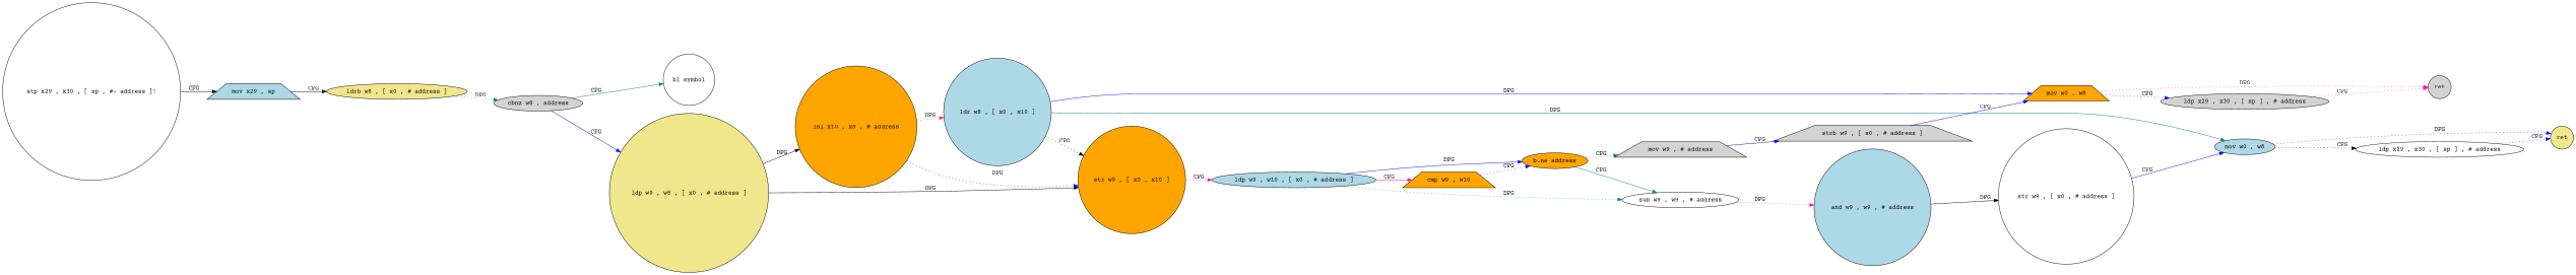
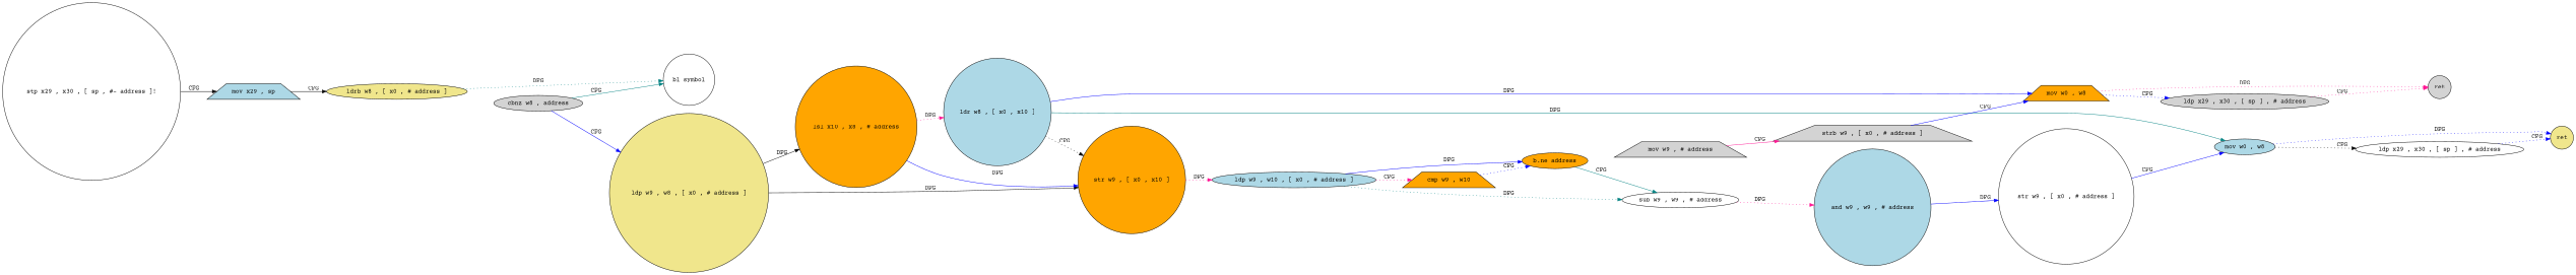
  digraph {
    fontname="Courier Prime"
    rankdir=LR
    node [fillcolor=white fontname="Courier Prime" shape=circle style=filled]
    edge [color=blue fontname="Courier Prime" style=solid]
    n1 [label="stp x29 , x30 , [ sp , #- address ]!"]
    n2 [fillcolor=lightblue label="mov x29 , sp" shape=trapezium]
    n3 [fillcolor=khaki label="ldrb w8 , [ x0 , # address ]" shape=ellipse]
    n4 [fillcolor=lightgrey label="cbnz w8 , address" shape=ellipse]
    n5 [label="bl symbol"]
    n6 [fillcolor=khaki label="ldp w9 , w8 , [ x0 , # address ]"]
    n7 [fillcolor=orange label="lsl x10 , x8 , # address"]
    n8 [fillcolor=orange label="str w9 , [ x0 , x10 ]"]
    n9 [fillcolor=lightblue label="ldr w8 , [ x0 , x10 ]"]
    n10 [fillcolor=lightblue label="ldp w9 , w10 , [ x0 , # address ]" shape=ellipse]
    n11 [fillcolor=lightblue label="mov w0 , w8" shape=ellipse]
    n12 [fillcolor=orange label="mov w0 , w8" shape=trapezium]
    n13 [label="ldp x29 , x30 , [ sp ] , # address" shape=ellipse]
    n14 [fillcolor=khaki label=ret]
    n15 [fillcolor=lightgrey label="ldp x29 , x30 , [ sp ] , # address" shape=ellipse]
    n16 [fillcolor=lightgrey label=ret]
    n17 [fillcolor=orange label="cmp w9 , w10" shape=trapezium]
    n18 [fillcolor=orange label="b.ne address" shape=ellipse]
    n19 [label="sub w9 , w9 , # address" shape=ellipse]
    n20 [fillcolor=lightgrey label="mov w9 , # address" shape=trapezium]
    n21 [fillcolor=lightblue label="and w9 , w9 , # address"]
    n22 [fillcolor=lightgrey label="strb w9 , [ x0 , # address ]" shape=trapezium]
    n23 [label="str w9 , [ x0 , # address ]"]
    n1 -> n2 [color=black label=CFG]
    n2 -> n3 [color=black label=CFG]
-   n3 -> n4 [color=teal label=DFG style=dotted]
+   n3 -> n5 [color=teal label=DFG style=dotted]
    n4 -> n5 [color=teal label=CFG]
    n4 -> n6 [label=CFG]
    n6 -> n7 [color=black label=DFG]
    n6 -> n8 [color=black label=DFG]
-   n7 -> n8 [label=DFG style=dotted]
+   n7 -> n8 [label=DFG]
    n7 -> n9 [color=deeppink label=DFG style=dotted]
-   n8 -> n10 [color=deeppink label=CFG style=dotted]
+   n8 -> n10 [color=deeppink label=DFG style=dotted]
    n9 -> n8 [color=black label=CFG style=dotted]
    n9 -> n11 [color=teal label=DFG]
    n9 -> n12 [label=DFG]
-   n10 -> n17 [color=deeppink label=CFG]
+   n10 -> n17 [color=deeppink label=CFG style=dotted]
    n10 -> n18 [label=DFG]
    n10 -> n19 [color=teal label=DFG style=dotted]
    n11 -> n13 [color=black label=CFG style=dotted]
    n11 -> n14 [label=DFG style=dotted]
    n12 -> n15 [label=CFG style=dotted]
    n12 -> n16 [color=deeppink label=DFG style=dotted]
    n13 -> n14 [label=CFG style=dotted]
    n15 -> n16 [color=deeppink label=CFG style=dotted]
    n17 -> n18 [label=CFG style=dotted]
    n18 -> n19 [color=teal label=CFG]
-   n18 -> n20 [color=teal label=CFG style=dotted]
    n19 -> n21 [color=deeppink label=DFG style=dotted]
-   n20 -> n22 [label=CFG]
-   n21 -> n23 [color=black label=DFG]
+   n20 -> n22 [color=deeppink label=CFG]
+   n21 -> n23 [label=DFG]
    n22 -> n12 [label=CFG]
    n23 -> n11 [label=CFG]
  }
